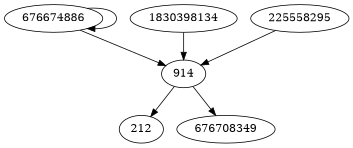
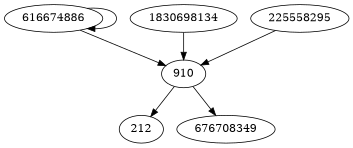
  digraph {
-   676674886
-   910 [label=914]
+   676674886 [label=616674886]
+   910
    n3 [label=212]
    n4 [label=676708349]
-   1830398134
+   1830398134 [label=1830698134]
    225558295
    676674886 -> 676674886
    676674886 -> 910
    910 -> n3
    910 -> n4
    1830398134 -> 910
    225558295 -> 910
  }
